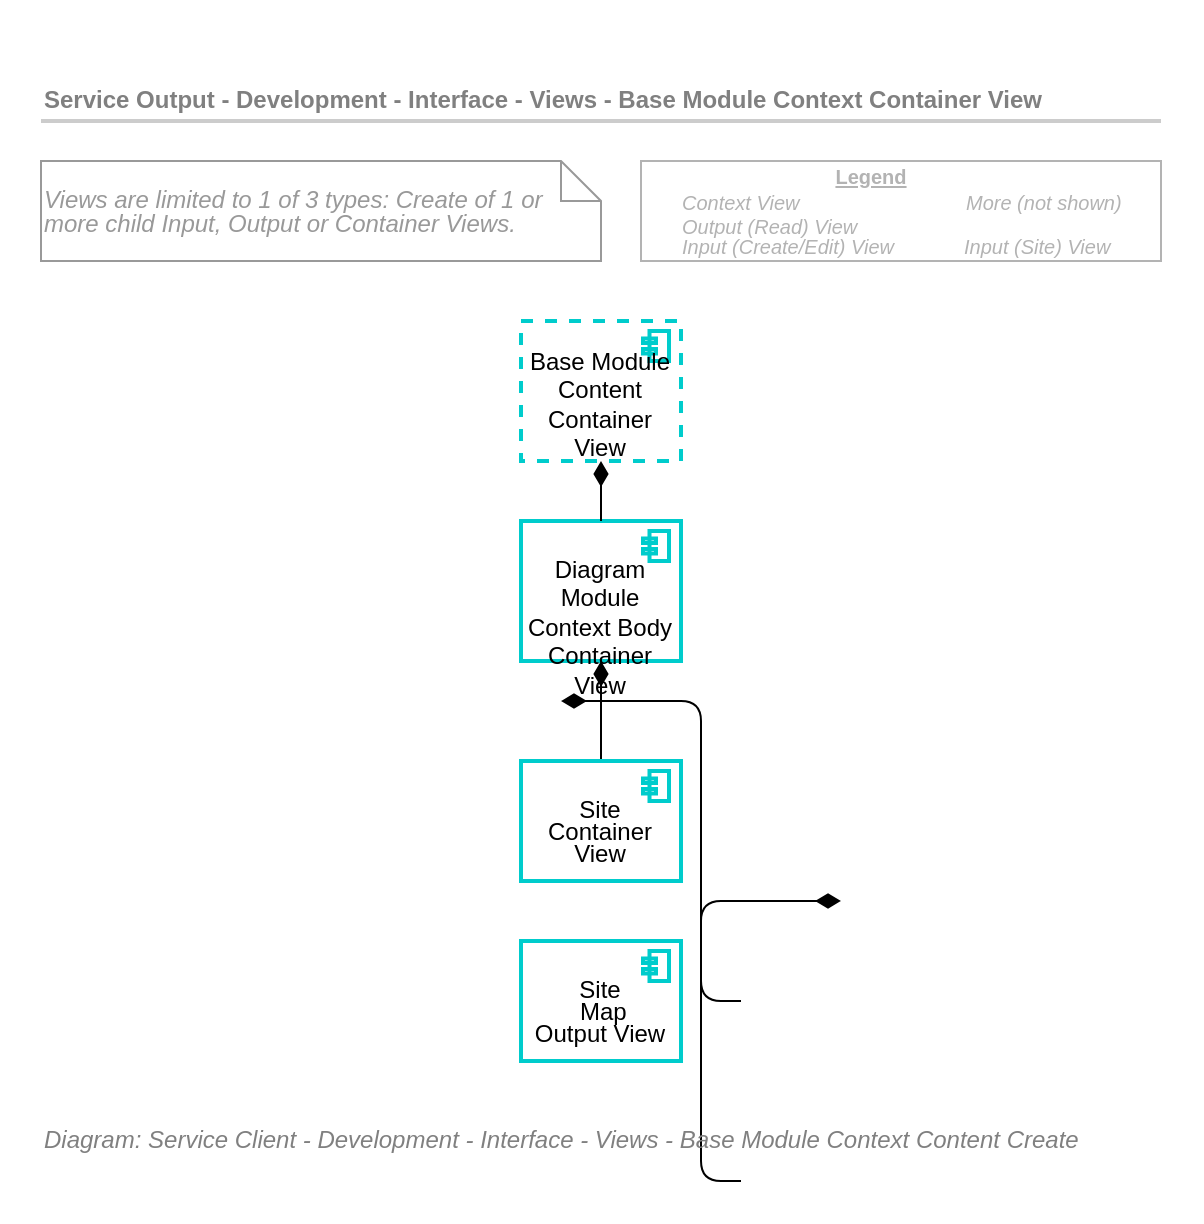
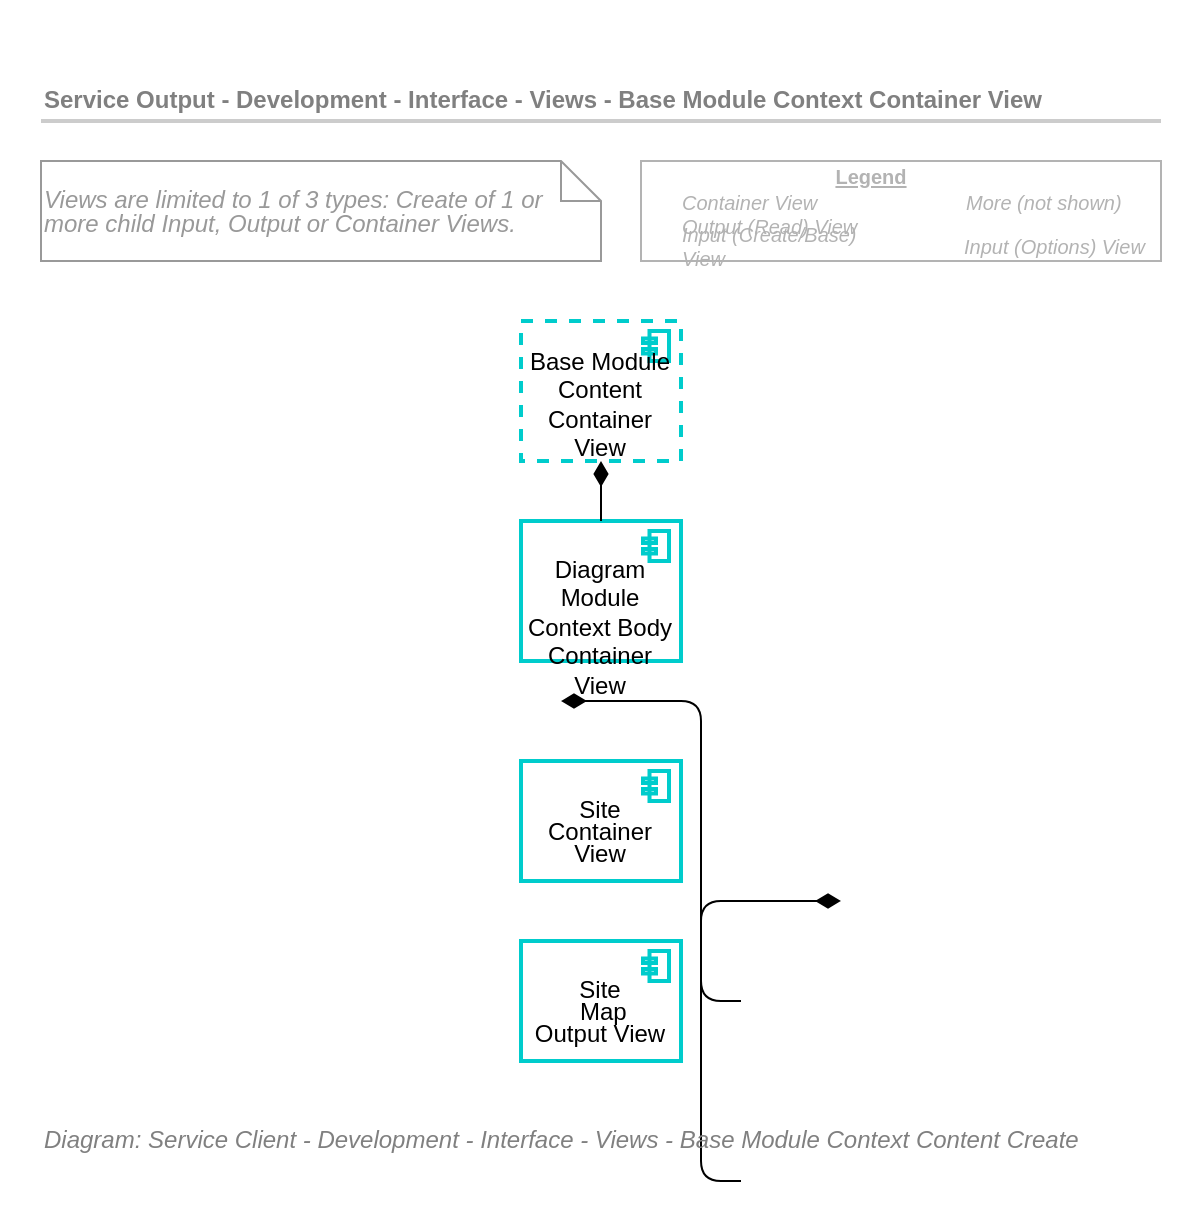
  <mxCell id="0" />
  <mxCell id="1" parent="0" />
  <mxCell id="2" value="" style="html=1;endArrow=diamondThin;endFill=1;endSize=10;fontSize=8;entryX=0;entryY=0.5;entryDx=0;entryDy=0;entryPerimeter=0;exitX=0;exitY=0.5;exitDx=0;exitDy=0;exitPerimeter=0;edgeStyle=elbowEdgeStyle;" edge="1" parent="1"><mxGeometry width="160" relative="1" as="geometry"><mxPoint x="370" y="500" as="sourcePoint" /><mxPoint x="280" y="350" as="targetPoint" /><Array as="points"><mxPoint x="350" y="460" /></Array></mxGeometry></mxCell>
  <mxCell id="3" value="&lt;span style=&quot;font-size: 12px ; line-height: 80%&quot;&gt;Diagram Module&lt;br&gt;Context Body&lt;br&gt;Container View&lt;br style=&quot;font-size: 12px&quot;&gt;&lt;/span&gt;" style="html=1;outlineConnect=0;whiteSpace=wrap;fillColor=none;strokeColor=#00CCCC;shape=mxgraph.archimate3.application;appType=comp;archiType=square;fontSize=12;strokeWidth=2;verticalAlign=top;spacingTop=11;spacingBottom=0;labelPosition=center;verticalLabelPosition=middle;align=center;" vertex="1" parent="1"><mxGeometry x="260" y="260" width="80" height="70" as="geometry" /></mxCell>
- <mxCell id="4" value="" style="html=1;endArrow=diamondThin;endFill=1;edgeStyle=elbowEdgeStyle;endSize=10;fontSize=8;entryX=0.5;entryY=1;entryDx=0;entryDy=0;entryPerimeter=0;elbow=vertical;exitX=0.5;exitY=0;exitDx=0;exitDy=0;exitPerimeter=0;" edge="1" parent="1" source="6" target="3"><mxGeometry width="160" relative="1" as="geometry"><mxPoint x="280" y="370" as="sourcePoint" /><mxPoint x="310" y="330" as="targetPoint" /></mxGeometry></mxCell>
  <mxCell id="5" value="" style="shape=image;html=1;verticalAlign=top;verticalLabelPosition=bottom;labelBackgroundColor=#ffffff;imageAspect=0;aspect=fixed;image=https://cdn1.iconfinder.com/data/icons/material-core/18/check-box-outline-blank-128.png;strokeColor=#00CCCC;strokeWidth=2;fillColor=none;fontSize=12;align=left;" vertex="1" parent="1"><mxGeometry x="260" y="260" width="20" height="20" as="geometry" /></mxCell>
  <mxCell id="6" value="&lt;p style=&quot;line-height: 90%&quot;&gt;Site&lt;br&gt;Container&lt;br&gt;View&lt;/p&gt;" style="html=1;outlineConnect=0;whiteSpace=wrap;fillColor=none;strokeColor=#00CCCC;shape=mxgraph.archimate3.application;appType=comp;archiType=square;fontSize=12;strokeWidth=2;verticalAlign=middle;spacingTop=11;spacingBottom=0;labelPosition=center;verticalLabelPosition=middle;align=center;" vertex="1" parent="1"><mxGeometry x="260" y="380" width="80" height="60" as="geometry" /></mxCell>
  <mxCell id="7" value="" style="html=1;endArrow=diamondThin;endFill=1;endSize=10;fontSize=8;entryX=0;entryY=0.5;entryDx=0;entryDy=0;entryPerimeter=0;exitX=0;exitY=0.5;exitDx=0;exitDy=0;exitPerimeter=0;edgeStyle=elbowEdgeStyle;" edge="1" parent="1"><mxGeometry width="160" relative="1" as="geometry"><mxPoint x="370" y="590" as="sourcePoint" /><mxPoint x="420" y="450" as="targetPoint" /><Array as="points"><mxPoint x="350" y="500" /></Array></mxGeometry></mxCell>
  <mxCell id="8" value="&lt;p style=&quot;line-height: 90%&quot;&gt;Site&lt;br&gt;&amp;nbsp;Map&lt;br&gt;Output View&lt;/p&gt;" style="html=1;outlineConnect=0;whiteSpace=wrap;fillColor=none;strokeColor=#00CCCC;shape=mxgraph.archimate3.application;appType=comp;archiType=square;fontSize=12;strokeWidth=2;verticalAlign=middle;spacingTop=11;spacingBottom=0;labelPosition=center;verticalLabelPosition=middle;align=center;" vertex="1" parent="1"><mxGeometry x="260" y="470" width="80" height="60" as="geometry" /></mxCell>
  <mxCell id="9" value="" style="shape=image;html=1;verticalAlign=top;verticalLabelPosition=bottom;labelBackgroundColor=#ffffff;imageAspect=0;aspect=fixed;image=https://cdn1.iconfinder.com/data/icons/material-core/18/check-box-outline-blank-128.png;strokeColor=#00CCCC;strokeWidth=2;fillColor=none;fontSize=12;align=left;" vertex="1" parent="1"><mxGeometry x="260" y="380" width="20" height="20" as="geometry" /></mxCell>
  <mxCell id="10" value="" style="shape=image;html=1;verticalAlign=top;verticalLabelPosition=bottom;labelBackgroundColor=#ffffff;imageAspect=0;aspect=fixed;image=https://cdn1.iconfinder.com/data/icons/essential-pack-3/24/82.output-128.png;strokeColor=#00CCCC;strokeWidth=2;fillColor=none;fontSize=12;align=left;" vertex="1" parent="1"><mxGeometry x="260" y="470" width="20" height="20" as="geometry" /></mxCell>
  <mxCell id="11" value="&lt;span style=&quot;font-size: 12px ; line-height: 90%&quot;&gt;&lt;br&gt;Base Module Content&lt;br&gt;Container View&lt;br style=&quot;font-size: 12px&quot;&gt;&lt;/span&gt;" style="html=1;outlineConnect=0;whiteSpace=wrap;fillColor=none;strokeColor=#00CCCC;shape=mxgraph.archimate3.application;appType=comp;archiType=square;fontSize=12;verticalAlign=middle;container=1;collapsible=0;strokeWidth=2;dashed=1;" vertex="1" parent="1"><mxGeometry x="260" y="160" width="80" height="70" as="geometry" /></mxCell>
  <mxCell id="12" value="" style="shape=image;html=1;verticalAlign=top;verticalLabelPosition=bottom;labelBackgroundColor=#ffffff;imageAspect=0;aspect=fixed;image=https://cdn1.iconfinder.com/data/icons/material-core/18/check-box-outline-blank-128.png;strokeColor=#00CCCC;strokeWidth=2;fillColor=none;fontSize=12;align=left;" vertex="1" parent="11"><mxGeometry width="20" height="20" as="geometry" /></mxCell>
  <mxCell id="13" value="" style="html=1;endArrow=diamondThin;endFill=1;edgeStyle=elbowEdgeStyle;endSize=10;fontSize=8;entryX=0.5;entryY=1;entryDx=0;entryDy=0;entryPerimeter=0;elbow=vertical;exitX=0.5;exitY=0;exitDx=0;exitDy=0;exitPerimeter=0;" edge="1" parent="1" target="11"><mxGeometry width="160" relative="1" as="geometry"><mxPoint x="300" y="260" as="sourcePoint" /><mxPoint x="310" y="330" as="targetPoint" /></mxGeometry></mxCell>
  <mxCell id="14" value="" style="shape=image;html=1;verticalAlign=top;verticalLabelPosition=bottom;labelBackgroundColor=#ffffff;imageAspect=0;aspect=fixed;image=https://cdn1.iconfinder.com/data/icons/hawcons/32/700315-icon-72-lightning-128.png;strokeColor=#000000;strokeWidth=3;fillColor=#99FFFF;fontSize=12;fontColor=#000000;align=left;" vertex="1" parent="1"><mxGeometry x="320" y="530" width="20" height="20" as="geometry" /></mxCell>
  <mxCell id="15" value="" style="rounded=0;whiteSpace=wrap;html=1;fontSize=10;align=left;container=1;collapsible=0;fontColor=#B3B3B3;strokeColor=#B3B3B3;" vertex="1" parent="1"><mxGeometry x="320" y="80" width="260" height="50" as="geometry" /></mxCell>
- <mxCell id="16" value="Context View" style="text;html=1;strokeColor=none;fillColor=none;align=left;verticalAlign=middle;whiteSpace=wrap;rounded=0;fontSize=10;fontStyle=2;fontColor=#B3B3B3;" vertex="1" parent="15"><mxGeometry x="18.811" y="16.667" width="111.189" height="8.333" as="geometry" /></mxCell>
+ <mxCell id="16" value="Container View" style="text;html=1;strokeColor=none;fillColor=none;align=left;verticalAlign=middle;whiteSpace=wrap;rounded=0;fontSize=10;fontStyle=2;fontColor=#B3B3B3;" vertex="1" parent="15"><mxGeometry x="18.811" y="16.667" width="111.189" height="8.333" as="geometry" /></mxCell>
  <mxCell id="17" value="Output (Read) View" style="text;html=1;strokeColor=none;fillColor=none;align=left;verticalAlign=middle;whiteSpace=wrap;rounded=0;fontSize=10;fontStyle=2;fontColor=#B3B3B3;" vertex="1" parent="15"><mxGeometry x="18.806" y="30.0" width="111.194" height="6.33" as="geometry" /></mxCell>
- <mxCell id="18" value="Input (Create/Edit) View" style="text;html=1;strokeColor=none;fillColor=none;align=left;verticalAlign=middle;whiteSpace=wrap;rounded=0;fontSize=10;fontStyle=2;fontColor=#B3B3B3;" vertex="1" parent="15"><mxGeometry x="18.811" y="39.333" width="111.189" height="8.333" as="geometry" /></mxCell>
+ <mxCell id="18" value="Input (Create/Base) View" style="text;html=1;strokeColor=none;fillColor=none;align=left;verticalAlign=middle;whiteSpace=wrap;rounded=0;fontSize=10;fontStyle=2;fontColor=#B3B3B3;" vertex="1" parent="15"><mxGeometry x="18.811" y="39.333" width="111.189" height="8.333" as="geometry" /></mxCell>
  <mxCell id="19" value="Legend" style="text;html=1;strokeColor=none;fillColor=none;align=center;verticalAlign=middle;whiteSpace=wrap;rounded=0;fontSize=10;fontStyle=5;fontColor=#B3B3B3;" vertex="1" parent="15"><mxGeometry x="28.805" width="172.828" height="16.667" as="geometry" /></mxCell>
  <mxCell id="20" value="" style="shape=image;html=1;verticalAlign=top;verticalLabelPosition=bottom;labelBackgroundColor=#ffffff;imageAspect=0;aspect=fixed;image=https://cdn1.iconfinder.com/data/icons/material-core/18/check-box-outline-blank-128.png;strokeColor=#00CCCC;strokeWidth=2;fillColor=none;fontSize=12;align=left;" vertex="1" parent="15"><mxGeometry x="3.498" y="15.83" width="10.0" height="10.0" as="geometry" /></mxCell>
  <mxCell id="21" value="" style="shape=image;html=1;verticalAlign=top;verticalLabelPosition=bottom;labelBackgroundColor=#ffffff;imageAspect=0;aspect=fixed;image=https://cdn3.iconfinder.com/data/icons/arrow-and-interface-4/28/input-2-128.png;strokeColor=#00CCCC;strokeWidth=2;fillColor=none;fontSize=12;align=left;" vertex="1" parent="15"><mxGeometry x="3.498" y="39.33" width="10.0" height="10.0" as="geometry" /></mxCell>
  <mxCell id="22" value="" style="shape=image;html=1;verticalAlign=top;verticalLabelPosition=bottom;labelBackgroundColor=#ffffff;imageAspect=0;aspect=fixed;image=https://cdn1.iconfinder.com/data/icons/essential-pack-3/24/82.output-128.png;strokeColor=#00CCCC;strokeWidth=2;fillColor=none;fontSize=12;align=left;" vertex="1" parent="15"><mxGeometry x="3.498" y="28.17" width="10.0" height="10.0" as="geometry" /></mxCell>
  <mxCell id="23" value="" style="shape=image;html=1;verticalAlign=top;verticalLabelPosition=bottom;labelBackgroundColor=#ffffff;imageAspect=0;aspect=fixed;image=https://cdn2.iconfinder.com/data/icons/font-awesome/1792/ellipsis-h-128.png;strokeColor=#000000;strokeWidth=2;fillColor=#D4E1F5;fontSize=12;fontColor=#000000;opacity=80;align=left;" vertex="1" parent="15"><mxGeometry x="141.667" y="17.0" width="10.0" height="10.0" as="geometry" /></mxCell>
  <mxCell id="24" value="More (not shown)" style="text;html=1;strokeColor=none;fillColor=none;align=left;verticalAlign=middle;whiteSpace=wrap;rounded=0;fontSize=10;fontStyle=2;fontColor=#B3B3B3;" vertex="1" parent="15"><mxGeometry x="161.481" y="18.0" width="98.519" height="6.67" as="geometry" /></mxCell>
  <mxCell id="25" value="" style="shape=image;html=1;verticalAlign=top;verticalLabelPosition=bottom;labelBackgroundColor=none;imageAspect=0;aspect=fixed;image=https://cdn4.iconfinder.com/data/icons/free-ui/64/v-35-128.png;strokeColor=#000000;strokeWidth=3;fillColor=#99FFFF;fontSize=12;fontColor=#000000;align=left;" vertex="1" parent="15"><mxGeometry x="141.667" y="38.0" width="10.0" height="10.0" as="geometry" /></mxCell>
- <mxCell id="26" value="Input (Site) View" style="text;html=1;strokeColor=none;fillColor=none;align=left;verticalAlign=middle;whiteSpace=wrap;rounded=0;fontSize=10;fontStyle=2;fontColor=#B3B3B3;" vertex="1" parent="15"><mxGeometry x="160.003" y="40.0" width="98.519" height="6.67" as="geometry" /></mxCell>
+ <mxCell id="26" value="Input (Options) View" style="text;html=1;strokeColor=none;fillColor=none;align=left;verticalAlign=middle;whiteSpace=wrap;rounded=0;fontSize=10;fontStyle=2;fontColor=#B3B3B3;" vertex="1" parent="15"><mxGeometry x="160.003" y="40.0" width="98.519" height="6.67" as="geometry" /></mxCell>
  <mxCell id="27" value="" style="group;spacingRight=21;" connectable="0" vertex="1" parent="1"><mxGeometry x="20" y="80" width="560" height="50" as="geometry" /></mxCell>
  <mxCell id="28" value="&lt;p style=&quot;line-height: 100%&quot;&gt;Views are limited to 1 of 3 types: Create of 1 or more child Input, Output or Container Views.&lt;/p&gt;" style="shape=note;size=20;whiteSpace=wrap;html=1;strokeWidth=1;fillColor=none;fontSize=12;align=left;fontStyle=2;strokeColor=#999999;fontColor=#999999;spacingRight=8;verticalAlign=middle;" vertex="1" parent="27"><mxGeometry width="280" height="50" as="geometry" /></mxCell>
  <mxCell id="29" value="&lt;font style=&quot;font-size: 12px&quot;&gt;Diagram: Service Client - Development - Interface - Views - Base Module Context Content Create&lt;/font&gt;" style="text;strokeColor=none;fillColor=none;html=1;fontSize=12;fontStyle=2;verticalAlign=middle;align=left;shadow=0;glass=0;comic=0;opacity=30;fontColor=#808080;" vertex="1" parent="1"><mxGeometry x="20" y="560" width="520" height="20" as="geometry" /></mxCell>
  <mxCell id="30" value="" style="group;fontSize=12;" connectable="0" vertex="1" parent="1"><mxGeometry x="20" y="20" width="560" height="45" as="geometry" /></mxCell>
  <mxCell id="31" value="&lt;font style=&quot;font-size: 12px&quot;&gt;Service Output - Development - Interface - Views - Base Module Context Container View&lt;/font&gt;" style="text;strokeColor=none;fillColor=none;html=1;fontSize=12;fontStyle=1;verticalAlign=middle;align=left;shadow=0;glass=0;comic=0;opacity=30;fontColor=#808080;" vertex="1" parent="30"><mxGeometry y="20" width="560" height="20" as="geometry" /></mxCell>
  <mxCell id="32" value="" style="line;strokeWidth=2;html=1;shadow=0;glass=0;comic=0;fillColor=none;fontSize=12;fontColor=#CCCCCC;labelBackgroundColor=none;strokeColor=#CCCCCC;" vertex="1" parent="30"><mxGeometry y="35" width="560" height="10" as="geometry" /></mxCell>
